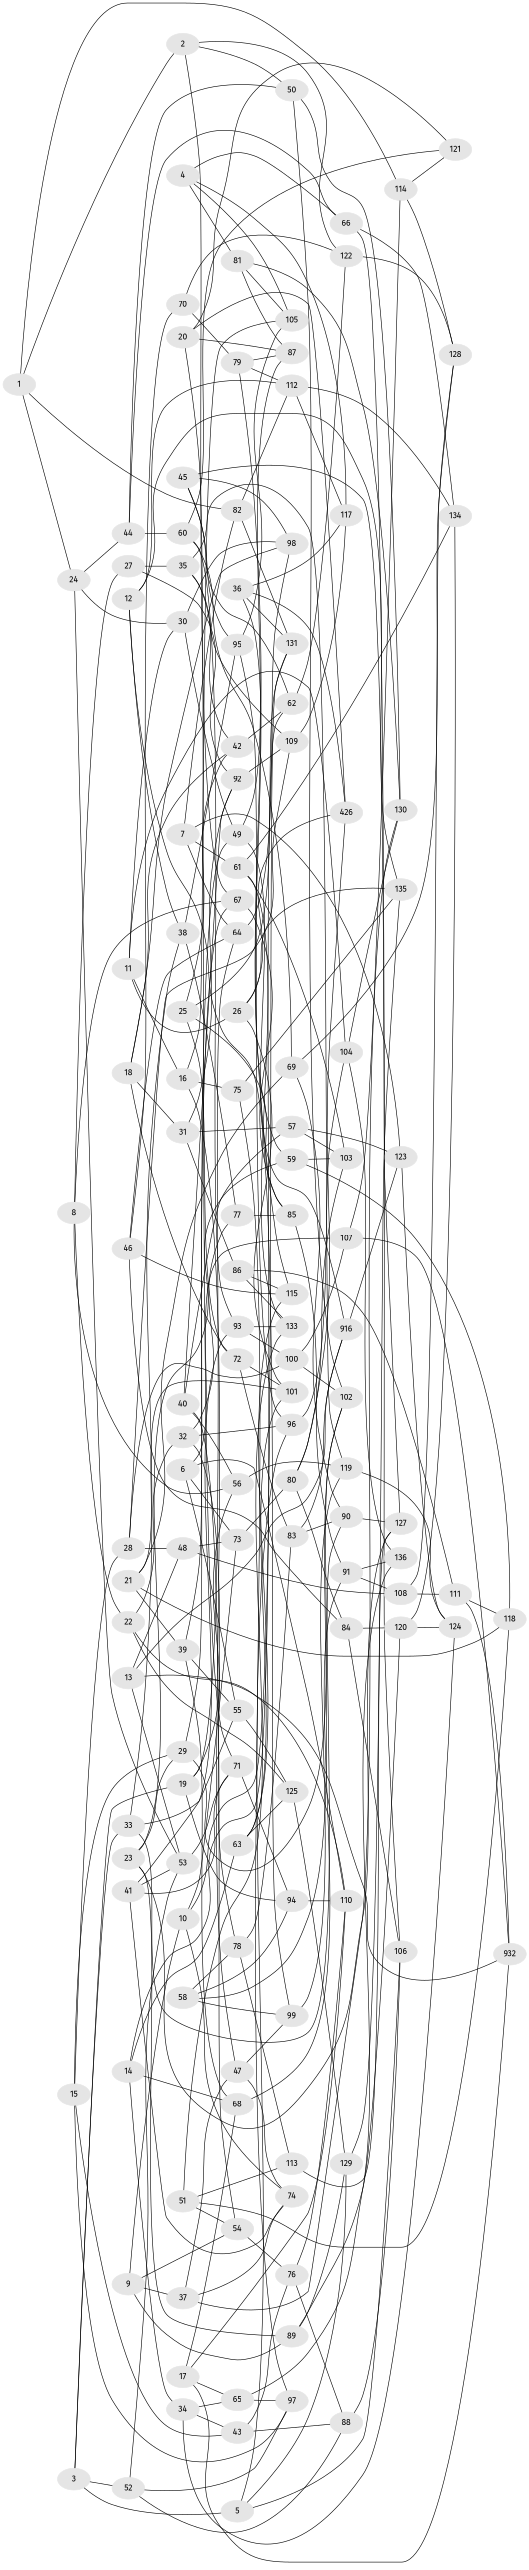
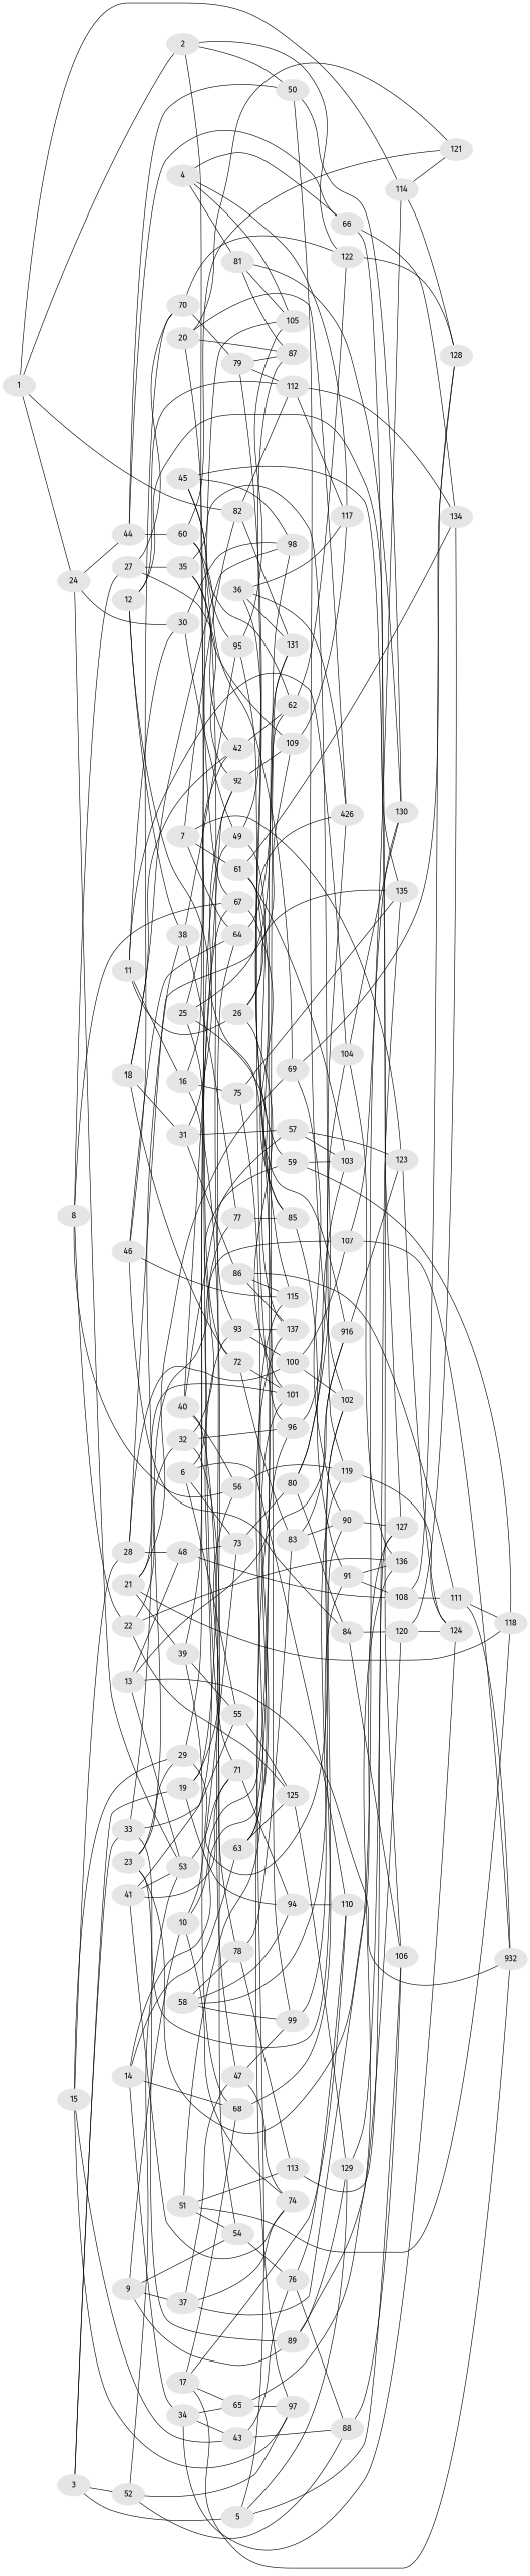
  graph {
    fontname="Fira Sans"
    rankdir=LR
    node [color=gray90 fontname="Fira Sans" style=filled]
    edge [fontname="Fira Sans"]
    1
    2
    24
    82
    114
    50
    67
    122
    30
    53
    44
    131
    112
    121
    128
    102
    130
    85
    3
    5
    19
    33
    52
    96
    106
    129
    64
    56
    94
    55
    38
    90
    97
    88
    4
    66
    81
    105
    117
    134
    87
    104
    135
    6
    73
    107
    110
    125
    80
    n50 [label=932]
    7
    61
    123
-   133
+   133 [label=137]
    103
    98
    124
    8
    22
    27
    32
    136
    35
    70
    92
    119
    9
    10
    37
    54
    89
    74
    47
    76
    120
    11
    16
    26
    75
    n80 [label=426]
    101
    49
    12
    99
    77
    95
    13
    48
    n89 [label=916]
    108
    71
    14
    34
    62
    63
    68
    43
    65
    115
    91
    15
    28
    29
    100
    109
    17
    18
    31
    42
    72
    57
    86
    83
    20
    21
    39
    69
    118
    78
    23
    59
    127
    60
    25
    79
    111
    113
    36
    40
    41
    93
    45
    46
    84
    51
    58
    1 -- 2
    1 -- 24
    1 -- 82
    1 -- 114
    2 -- 50
    2 -- 67
    2 -- 122
    24 -- 30
    24 -- 53
    24 -- 44
    82 -- 131
    82 -- 112
    114 -- 121
    114 -- 128
    50 -- 102
    50 -- 130
    67 -- 85
    122 -- 128
    30 -- 98
    30 -- 49
    53 -- 71
    44 -- 50
    44 -- 66
    44 -- 60
    112 -- 117
    112 -- 134
    85 -- 91
    3 -- 5
    3 -- 19
    3 -- 33
    3 -- 52
    5 -- 96
    5 -- 106
    5 -- 129
    19 -- 64
    19 -- 56
    19 -- 94
    33 -- 55
    33 -- 38
    33 -- 90
    52 -- 53
    52 -- 97
    52 -- 88
    96 -- 104
    129 -- 135
    64 -- 98
    56 -- 119
    94 -- 110
    55 -- 125
    38 -- 77
    38 -- 95
    90 -- 127
    88 -- 106
    4 -- 66
    4 -- 81
    4 -- 105
    4 -- 117
    66 -- 106
    66 -- 134
    81 -- 130
    81 -- 105
    81 -- 87
    104 -- 130
    104 -- 136
    6 -- 55
    6 -- 73
    6 -- 107
    6 -- 110
    73 -- 80
    107 -- 114
    107 -- n50
    125 -- 129
    80 -- 103
    80 -- n80
    80 -- 84
    7 -- 82
    7 -- 64
    7 -- 61
    7 -- 123
    61 -- 134
    61 -- 133
    61 -- 103
    123 -- 124
    8 -- 67
    8 -- 56
    8 -- 22
    8 -- 27
    22 -- 125
    22 -- 32
-   22 -- 110
+   22 -- 136
    27 -- 35
+   27 -- 70
    27 -- 92
    32 -- 96
    32 -- 77
    32 -- 78
    35 -- 119
    35 -- 109
    35 -- 42
    70 -- 122
    70 -- 79
    92 -- 109
    119 -- 124
    9 -- 10
    9 -- 37
    9 -- 54
    9 -- 89
    10 -- 131
    10 -- 73
    10 -- 74
    37 -- 130
    37 -- 74
    37 -- 47
    54 -- 76
    89 -- 129
    89 -- 120
    47 -- 74
    47 -- 99
    76 -- 88
    76 -- 110
    120 -- 134
    120 -- 124
    11 -- 30
    11 -- 104
    11 -- 16
    11 -- 26
    16 -- 105
    16 -- 47
    16 -- 75
    26 -- 135
    26 -- n80
    26 -- 101
    75 -- 97
    75 -- 135
    49 -- 87
    49 -- n89
    12 -- 112
    12 -- 38
    12 -- 135
    12 -- 99
    99 -- 119
    77 -- 85
    95 -- 96
    95 -- 105
    13 -- 53
    13 -- n50
    13 -- 48
    13 -- n89
    48 -- 73
    48 -- 108
    n89 -- 123
    108 -- 128
    108 -- 111
    71 -- 94
    14 -- 34
    14 -- 62
    14 -- 63
    14 -- 68
    34 -- 124
    34 -- 43
    34 -- 65
    62 -- 122
    63 -- 125
    63 -- 101
    63 -- 115
    68 -- 91
    43 -- 88
    43 -- 76
    65 -- 97
    65 -- 136
    91 -- 136
    91 -- 108
    15 -- 97
    15 -- 43
    15 -- 28
    15 -- 29
    28 -- 48
    28 -- 100
    28 -- 109
    29 -- 67
    29 -- 102
    100 -- 102
    100 -- 107
    109 -- 117
    17 -- 110
    17 -- n50
    17 -- 68
    17 -- 65
    18 -- 98
    18 -- 31
    18 -- 42
    18 -- 72
    31 -- 92
    31 -- 57
    31 -- 86
    42 -- 62
    72 -- 101
    72 -- 83
    57 -- 123
    57 -- 103
    86 -- 133
    86 -- 115
    86 -- 111
    83 -- 90
    83 -- n89
    20 -- 121
    20 -- 87
    20 -- n80
    20 -- 71
    21 -- 101
    21 -- 39
    21 -- 69
    21 -- 118
    39 -- 55
    39 -- 49
    39 -- 68
    69 -- 128
    69 -- 90
    78 -- 83
    78 -- 113
    23 -- 89
    23 -- 29
    23 -- 59
    23 -- 127
    59 -- 103
    59 -- 118
    60 -- 121
    60 -- 69
    60 -- 93
    25 -- 131
    25 -- 85
    25 -- 42
    25 -- 72
    79 -- 112
    79 -- 87
    79 -- 115
    111 -- n50
    111 -- 118
    113 -- 127
    36 -- 131
    36 -- 117
    36 -- n80
    36 -- 59
    40 -- 56
    40 -- 92
    40 -- 54
    40 -- 57
    41 -- 53
    41 -- 74
    41 -- 71
    41 -- 93
    93 -- 133
    93 -- 100
    45 -- 98
    45 -- 95
    45 -- 62
    45 -- 127
    46 -- 64
    46 -- 70
    46 -- 115
    46 -- 84
    84 -- 106
    84 -- 120
    51 -- 133
    51 -- 54
    51 -- 118
    51 -- 113
    58 -- 102
    58 -- 94
    58 -- 99
    58 -- 78
  }
